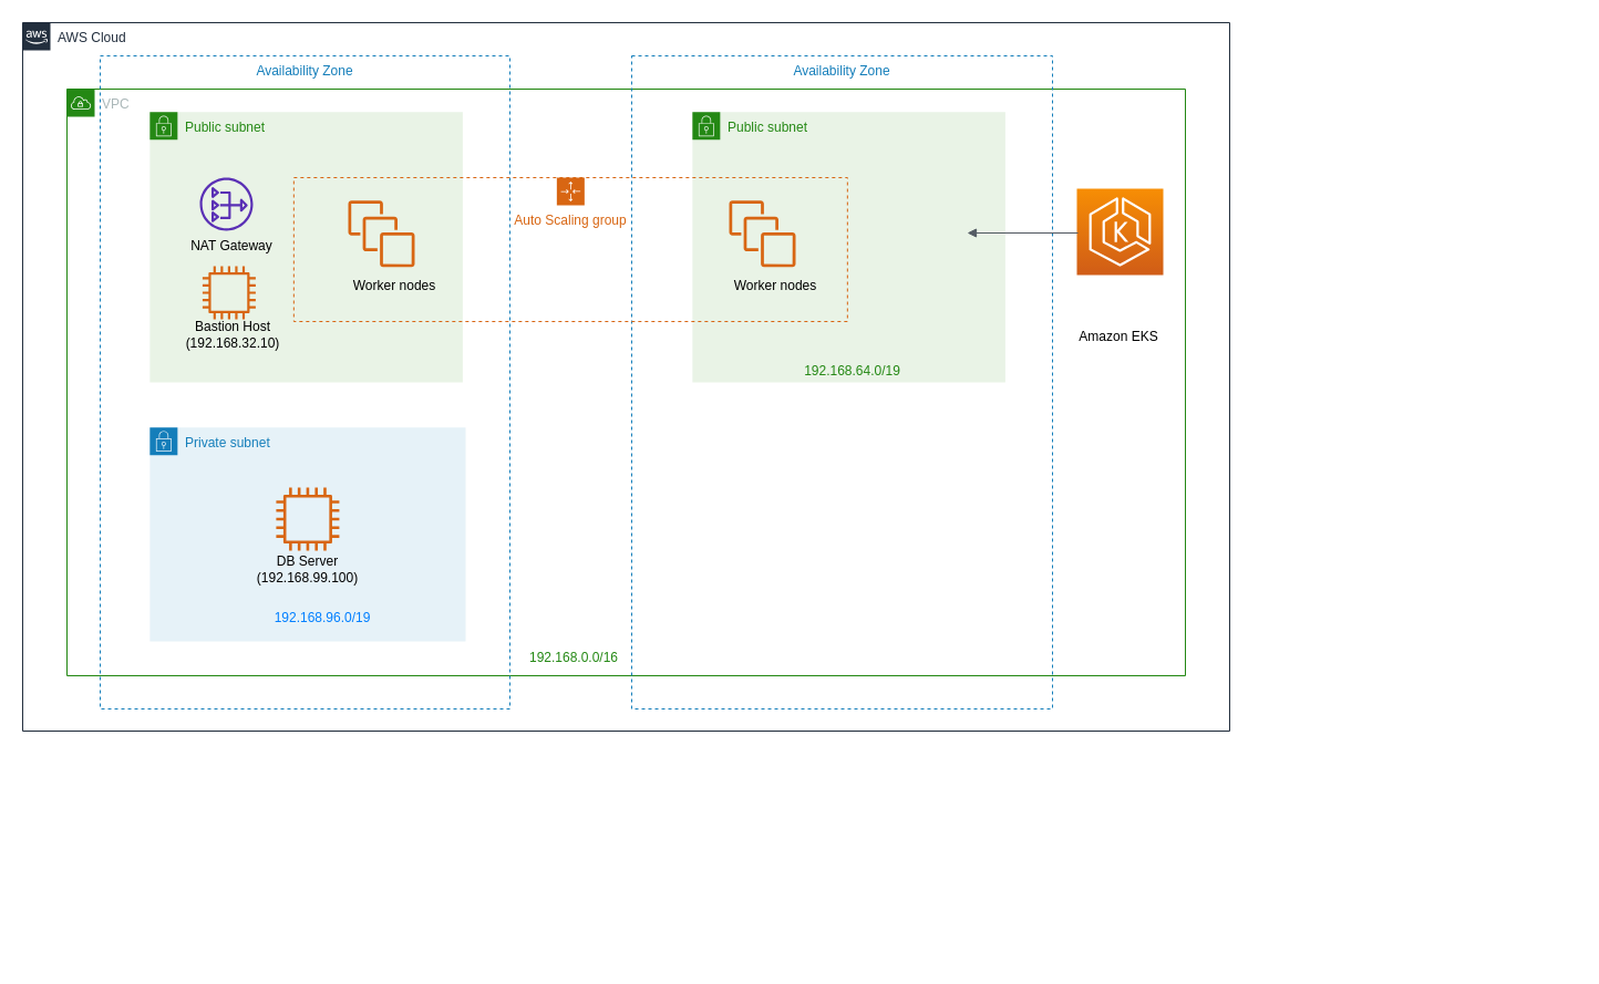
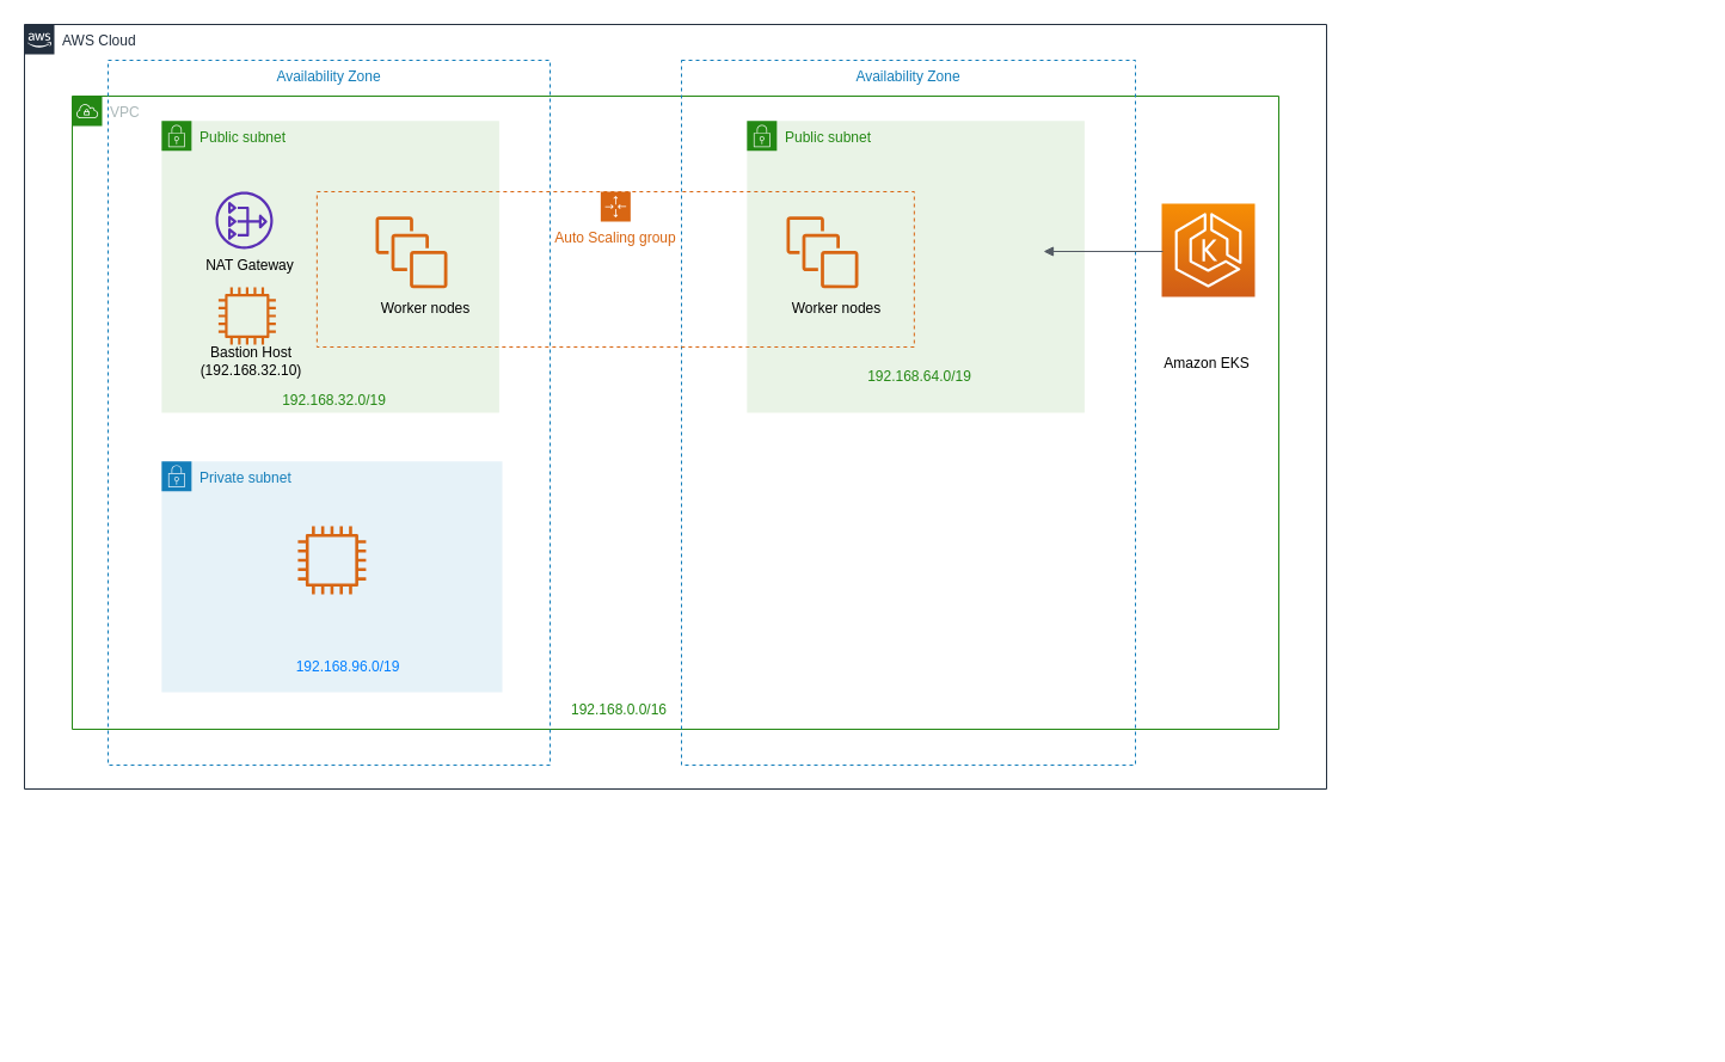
  <mxCell id="0" />
  <mxCell id="1" parent="0" />
  <mxCell id="2" value="AWS Cloud" style="points=[[0,0],[0.25,0],[0.5,0],[0.75,0],[1,0],[1,0.25],[1,0.5],[1,0.75],[1,1],[0.75,1],[0.5,1],[0.25,1],[0,1],[0,0.75],[0,0.5],[0,0.25]];outlineConnect=0;gradientColor=none;html=1;whiteSpace=wrap;fontSize=12;fontStyle=0;shape=mxgraph.aws4.group;grIcon=mxgraph.aws4.group_aws_cloud_alt;strokeColor=#232F3E;fillColor=none;verticalAlign=top;align=left;spacingLeft=30;fontColor=#232F3E;dashed=0;" parent="1" vertex="1"><mxGeometry x="20" y="20" width="1090" height="640" as="geometry" /></mxCell>
  <mxCell id="3" value="" style="group" parent="1" vertex="1" connectable="0"><mxGeometry x="60" y="90" width="1362" height="777" as="geometry" /></mxCell>
  <mxCell id="4" value="VPC" style="points=[[0,0],[0.25,0],[0.5,0],[0.75,0],[1,0],[1,0.25],[1,0.5],[1,0.75],[1,1],[0.75,1],[0.5,1],[0.25,1],[0,1],[0,0.75],[0,0.5],[0,0.25]];outlineConnect=0;gradientColor=none;html=1;whiteSpace=wrap;fontSize=12;fontStyle=0;shape=mxgraph.aws4.group;grIcon=mxgraph.aws4.group_vpc;strokeColor=#248814;fillColor=none;verticalAlign=top;align=left;spacingLeft=30;fontColor=#AAB7B8;dashed=0;" parent="3" vertex="1"><mxGeometry y="-10" width="1010" height="530" as="geometry" /></mxCell>
  <mxCell id="5" value="192.168.0.0/16" style="text;html=1;strokeColor=none;fillColor=none;align=center;verticalAlign=middle;whiteSpace=wrap;rounded=0;fontColor=#248814;" parent="3" vertex="1"><mxGeometry x="313.004" y="493.469" width="290.051" height="21.224" as="geometry" /></mxCell>
  <mxCell id="6" value="" style="group" parent="3" vertex="1" connectable="0"><mxGeometry x="30" y="-40" width="1332" height="817" as="geometry" /></mxCell>
  <mxCell id="7" value="" style="group" parent="6" vertex="1" connectable="0"><mxGeometry width="1332" height="817" as="geometry" /></mxCell>
  <mxCell id="8" value="Availability Zone" style="fillColor=none;strokeColor=#147EBA;dashed=1;verticalAlign=top;fontStyle=0;fontColor=#147EBA;" parent="7" vertex="1"><mxGeometry width="370" height="590" as="geometry" /></mxCell>
  <mxCell id="9" value="" style="group" parent="7" vertex="1" connectable="0"><mxGeometry x="44.848" y="50.862" width="1287.152" height="766.138" as="geometry" /></mxCell>
  <mxCell id="10" value="Public subnet" style="points=[[0,0],[0.25,0],[0.5,0],[0.75,0],[1,0],[1,0.25],[1,0.5],[1,0.75],[1,1],[0.75,1],[0.5,1],[0.25,1],[0,1],[0,0.75],[0,0.5],[0,0.25]];outlineConnect=0;gradientColor=none;html=1;whiteSpace=wrap;fontSize=12;fontStyle=0;shape=mxgraph.aws4.group;grIcon=mxgraph.aws4.group_security_group;grStroke=0;strokeColor=#248814;fillColor=#E9F3E6;verticalAlign=top;align=left;spacingLeft=30;fontColor=#248814;dashed=0;" parent="9" vertex="1"><mxGeometry width="282.545" height="244.138" as="geometry" /></mxCell>
+ <mxCell id="11" value="192.168.32.0/19" style="text;html=1;strokeColor=none;fillColor=none;align=center;verticalAlign=middle;whiteSpace=wrap;rounded=0;fontColor=#248814;" parent="9" vertex="1"><mxGeometry x="77.058" y="223.793" width="134.851" height="20.345" as="geometry" /></mxCell>
  <mxCell id="12" value="" style="group" parent="9" vertex="1" connectable="0"><mxGeometry x="25.152" y="139.138" width="112" height="72" as="geometry" /></mxCell>
  <mxCell id="13" value="" style="outlineConnect=0;fontColor=#232F3E;gradientColor=none;fillColor=#D86613;strokeColor=none;dashed=0;verticalLabelPosition=bottom;verticalAlign=top;align=center;html=1;fontSize=12;fontStyle=0;aspect=fixed;pointerEvents=1;shape=mxgraph.aws4.instance2;" parent="12" vertex="1"><mxGeometry x="22.4" width="48" height="48" as="geometry" /></mxCell>
  <mxCell id="14" value="" style="group" parent="9" vertex="1" connectable="0"><mxGeometry x="45.152" y="59.138" width="112" height="72" as="geometry" /></mxCell>
  <mxCell id="15" value="" style="group" parent="14" vertex="1" connectable="0"><mxGeometry width="112" height="72" as="geometry" /></mxCell>
  <mxCell id="16" value="" style="group" parent="15" vertex="1" connectable="0"><mxGeometry width="80" height="72" as="geometry" /></mxCell>
  <mxCell id="17" value="" style="group;aspect=fixed;" parent="16" vertex="1" connectable="0"><mxGeometry width="80" height="72" as="geometry" /></mxCell>
  <mxCell id="18" value="" style="group" parent="17" vertex="1" connectable="0"><mxGeometry width="80" height="72" as="geometry" /></mxCell>
  <mxCell id="19" value="NAT Gateway" style="text;html=1;strokeColor=none;fillColor=none;align=center;verticalAlign=middle;whiteSpace=wrap;rounded=0;" parent="18" vertex="1"><mxGeometry x="-11" y="52" width="80" height="20" as="geometry" /></mxCell>
  <mxCell id="20" value="" style="outlineConnect=0;fontColor=#232F3E;gradientColor=none;fillColor=#5A30B5;strokeColor=none;dashed=0;verticalLabelPosition=bottom;verticalAlign=top;align=center;html=1;fontSize=12;fontStyle=0;aspect=fixed;pointerEvents=1;shape=mxgraph.aws4.nat_gateway;" parent="9" vertex="1"><mxGeometry x="45.152" y="59.138" width="48" height="48" as="geometry" /></mxCell>
  <mxCell id="21" value="Bastion Host&lt;br&gt;(192.168.32.10)" style="text;html=1;strokeColor=none;fillColor=none;align=center;verticalAlign=middle;whiteSpace=wrap;rounded=0;" parent="9" vertex="1"><mxGeometry x="19.152" y="191.138" width="112" height="20" as="geometry" /></mxCell>
  <mxCell id="22" value="" style="group" parent="7" vertex="1" connectable="0"><mxGeometry x="44.85" y="335.69" width="285.15" height="193.276" as="geometry" /></mxCell>
  <mxCell id="23" value="Private subnet" style="points=[[0,0],[0.25,0],[0.5,0],[0.75,0],[1,0],[1,0.25],[1,0.5],[1,0.75],[1,1],[0.75,1],[0.5,1],[0.25,1],[0,1],[0,0.75],[0,0.5],[0,0.25]];outlineConnect=0;gradientColor=none;html=1;whiteSpace=wrap;fontSize=12;fontStyle=0;shape=mxgraph.aws4.group;grIcon=mxgraph.aws4.group_security_group;grStroke=0;strokeColor=#147EBA;fillColor=#E6F2F8;verticalAlign=top;align=left;spacingLeft=30;fontColor=#147EBA;dashed=0;" parent="22" vertex="1"><mxGeometry width="285.15" height="193.276" as="geometry" /></mxCell>
  <mxCell id="24" value="192.168.96.0/19" style="text;html=1;strokeColor=none;fillColor=none;align=center;verticalAlign=middle;whiteSpace=wrap;rounded=0;fontColor=#007FFF;" parent="22" vertex="1"><mxGeometry x="87.768" y="159.92" width="136.094" height="24.159" as="geometry" /></mxCell>
  <mxCell id="25" value="" style="group" parent="22" vertex="1" connectable="0"><mxGeometry x="79.208" y="54.359" width="126.733" height="85.766" as="geometry" /></mxCell>
  <mxCell id="26" value="" style="outlineConnect=0;fontColor=#232F3E;gradientColor=none;fillColor=#D86613;strokeColor=none;dashed=0;verticalLabelPosition=bottom;verticalAlign=top;align=center;html=1;fontSize=12;fontStyle=0;aspect=fixed;pointerEvents=1;shape=mxgraph.aws4.instance2;" parent="25" vertex="1"><mxGeometry x="34.867" width="57" height="57" as="geometry" /></mxCell>
- <mxCell id="27" value="DB Server&lt;br&gt;(192.168.99.100)" style="text;html=1;strokeColor=none;fillColor=none;align=center;verticalAlign=middle;whiteSpace=wrap;rounded=0;" parent="25" vertex="1"><mxGeometry y="61.607" width="126.733" height="24.159" as="geometry" /></mxCell>
  <mxCell id="28" value="" style="outlineConnect=0;fontColor=#232F3E;gradientColor=#F78E04;gradientDirection=north;fillColor=#D05C17;strokeColor=#ffffff;dashed=0;verticalLabelPosition=bottom;verticalAlign=top;align=center;html=1;fontSize=12;fontStyle=0;aspect=fixed;shape=mxgraph.aws4.resourceIcon;resIcon=mxgraph.aws4.eks;" parent="3" vertex="1"><mxGeometry x="912" y="80" width="78" height="78" as="geometry" /></mxCell>
  <mxCell id="29" value="Amazon EKS" style="text;html=1;strokeColor=none;fillColor=none;align=center;verticalAlign=middle;whiteSpace=wrap;rounded=0;" parent="3" vertex="1"><mxGeometry x="910" y="204" width="80" height="20" as="geometry" /></mxCell>
  <mxCell id="30" value="" style="group" parent="1" vertex="1" connectable="0"><mxGeometry x="580" y="50" width="370" height="590" as="geometry" /></mxCell>
  <mxCell id="31" value="Availability Zone" style="fillColor=none;strokeColor=#147EBA;dashed=1;verticalAlign=top;fontStyle=0;fontColor=#147EBA;" parent="30" vertex="1"><mxGeometry x="-10" width="380" height="590" as="geometry" /></mxCell>
  <mxCell id="32" value="" style="group" parent="30" vertex="1" connectable="0"><mxGeometry x="44.848" y="50.862" width="282.545" height="244.138" as="geometry" /></mxCell>
  <mxCell id="33" value="Public subnet" style="points=[[0,0],[0.25,0],[0.5,0],[0.75,0],[1,0],[1,0.25],[1,0.5],[1,0.75],[1,1],[0.75,1],[0.5,1],[0.25,1],[0,1],[0,0.75],[0,0.5],[0,0.25]];outlineConnect=0;gradientColor=none;html=1;whiteSpace=wrap;fontSize=12;fontStyle=0;shape=mxgraph.aws4.group;grIcon=mxgraph.aws4.group_security_group;grStroke=0;strokeColor=#248814;fillColor=#E9F3E6;verticalAlign=top;align=left;spacingLeft=30;fontColor=#248814;dashed=0;" parent="32" vertex="1"><mxGeometry width="282.545" height="244.138" as="geometry" /></mxCell>
- <mxCell id="34" value="192.168.64.0/19" style="text;html=1;strokeColor=none;fillColor=none;align=center;verticalAlign=middle;whiteSpace=wrap;rounded=0;fontColor=#248814;" parent="32" vertex="1"><mxGeometry x="77.058" y="223.793" width="134.851" height="20.345" as="geometry" /></mxCell>
+ <mxCell id="34" value="192.168.64.0/19" style="text;html=1;strokeColor=none;fillColor=none;align=center;verticalAlign=middle;whiteSpace=wrap;rounded=0;fontColor=#248814;" parent="32" vertex="1"><mxGeometry x="77.058" y="203.793" width="134.851" height="20.345" as="geometry" /></mxCell>
  <mxCell id="35" value="Auto Scaling group" style="points=[[0,0],[0.25,0],[0.5,0],[0.75,0],[1,0],[1,0.25],[1,0.5],[1,0.75],[1,1],[0.75,1],[0.5,1],[0.25,1],[0,1],[0,0.75],[0,0.5],[0,0.25]];outlineConnect=0;gradientColor=none;html=1;whiteSpace=wrap;fontSize=12;fontStyle=0;shape=mxgraph.aws4.groupCenter;grIcon=mxgraph.aws4.group_auto_scaling_group;grStroke=1;strokeColor=#D86613;fillColor=none;verticalAlign=top;align=center;fontColor=#D86613;dashed=1;spacingTop=25;" parent="32" vertex="1"><mxGeometry x="-360" y="59.14" width="500" height="130" as="geometry" /></mxCell>
  <mxCell id="36" value="" style="group" parent="32" vertex="1" connectable="0"><mxGeometry x="175.152" y="59.138" width="80" height="72" as="geometry" /></mxCell>
  <mxCell id="37" value="" style="group;aspect=fixed;" parent="36" vertex="1" connectable="0"><mxGeometry width="80" height="72" as="geometry" /></mxCell>
  <mxCell id="38" value="" style="group" parent="32" vertex="1" connectable="0"><mxGeometry x="19.152" y="80" width="112" height="87" as="geometry" /></mxCell>
  <mxCell id="39" value="" style="group" parent="38" vertex="1" connectable="0"><mxGeometry width="112" height="87" as="geometry" /></mxCell>
  <mxCell id="40" value="" style="outlineConnect=0;fontColor=#232F3E;gradientColor=none;fillColor=#D86613;strokeColor=none;dashed=0;verticalLabelPosition=bottom;verticalAlign=top;align=center;html=1;fontSize=12;fontStyle=0;aspect=fixed;pointerEvents=1;shape=mxgraph.aws4.instances;" parent="39" vertex="1"><mxGeometry x="14" width="60" height="60" as="geometry" /></mxCell>
  <mxCell id="41" value="Worker nodes" style="text;html=1;strokeColor=none;fillColor=none;align=center;verticalAlign=middle;whiteSpace=wrap;rounded=0;" parent="39" vertex="1"><mxGeometry y="67" width="112" height="20" as="geometry" /></mxCell>
  <mxCell id="42" value="" style="group" parent="32" vertex="1" connectable="0"><mxGeometry x="-324.848" y="80" width="112" height="87" as="geometry" /></mxCell>
  <mxCell id="43" value="" style="group" parent="42" vertex="1" connectable="0"><mxGeometry width="112" height="87" as="geometry" /></mxCell>
  <mxCell id="44" value="" style="outlineConnect=0;fontColor=#232F3E;gradientColor=none;fillColor=#D86613;strokeColor=none;dashed=0;verticalLabelPosition=bottom;verticalAlign=top;align=center;html=1;fontSize=12;fontStyle=0;aspect=fixed;pointerEvents=1;shape=mxgraph.aws4.instances;" parent="43" vertex="1"><mxGeometry x="14" width="60" height="60" as="geometry" /></mxCell>
  <mxCell id="45" value="Worker nodes" style="text;html=1;strokeColor=none;fillColor=none;align=center;verticalAlign=middle;whiteSpace=wrap;rounded=0;" parent="43" vertex="1"><mxGeometry y="67" width="112" height="20" as="geometry" /></mxCell>
  <mxCell id="46" value="" style="edgeStyle=orthogonalEdgeStyle;html=1;endArrow=none;elbow=vertical;startArrow=block;startFill=1;strokeColor=#545B64;rounded=0;" parent="30" edge="1"><mxGeometry width="100" relative="1" as="geometry"><mxPoint x="293" y="160" as="sourcePoint" /><mxPoint x="393" y="160" as="targetPoint" /></mxGeometry></mxCell>
  <mxCell id="47" value="名称未設定レイヤ" parent="0" />
  <mxCell id="48" value="名称未設定レイヤ" parent="0" />
